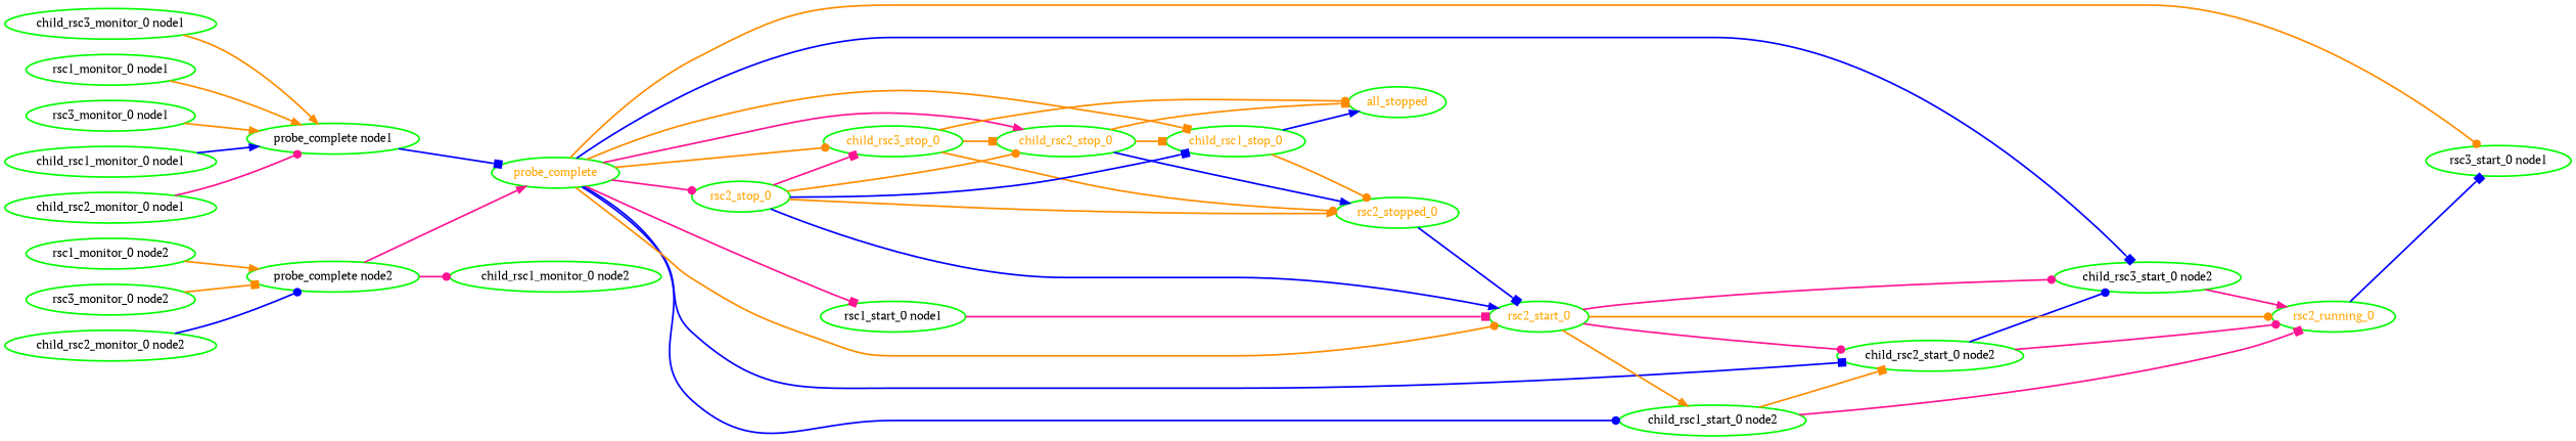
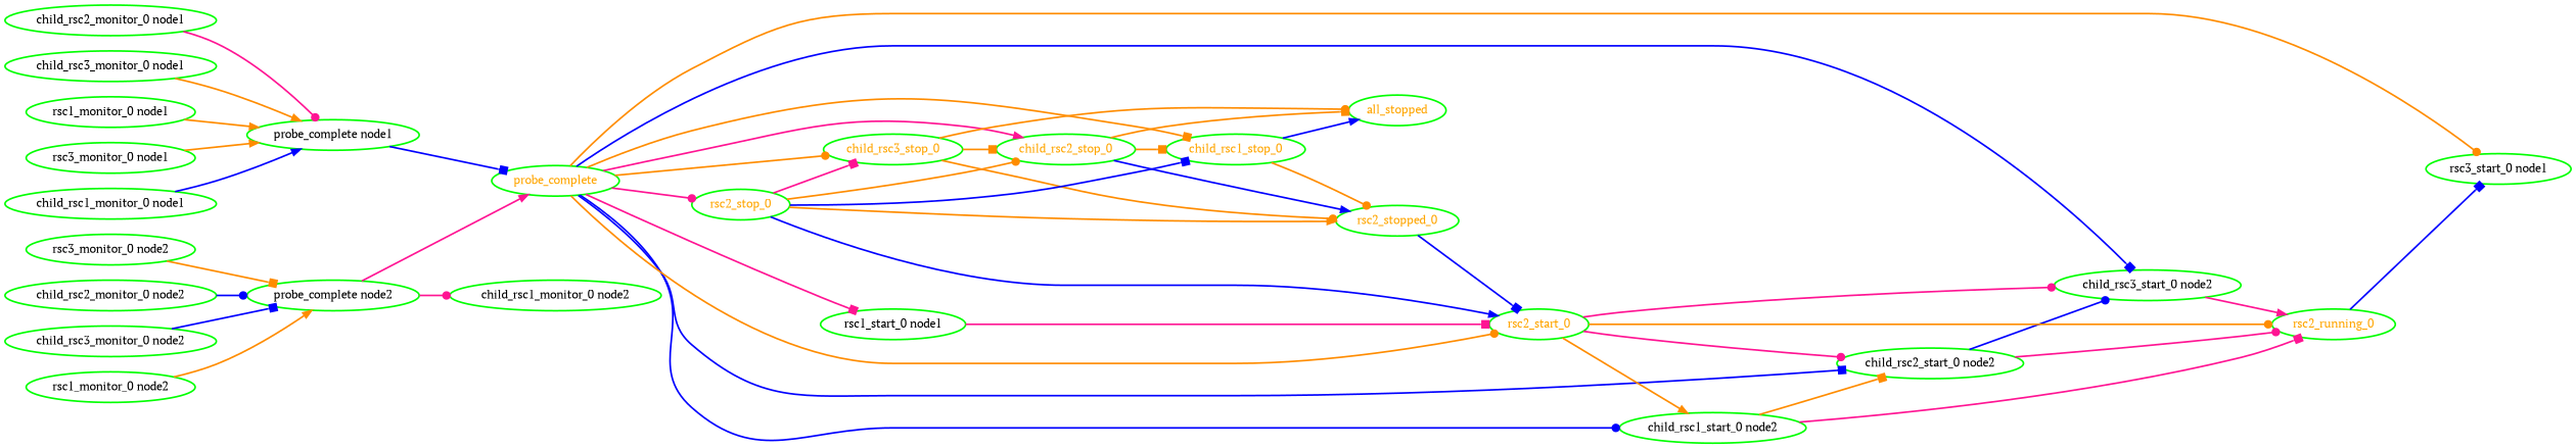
  digraph {
    fontname="PT Serif"
    rankdir=LR
    node [color=green fontcolor=black fontname="PT Serif" style=bold]
    edge [arrowhead=box color=darkorange fontname="PT Serif" style=bold]
    all_stopped [fontcolor=orange]
    "child_rsc1_monitor_0 node1"
    "probe_complete node1"
    probe_complete [fontcolor=orange]
    "child_rsc1_start_0 node2"
    "child_rsc2_start_0 node2"
    "child_rsc3_start_0 node2"
    "rsc3_start_0 node1"
    child_rsc1_stop_0 [fontcolor=orange]
    rsc2_start_0 [fontcolor=orange]
    child_rsc2_stop_0 [fontcolor=orange]
    child_rsc3_stop_0 [fontcolor=orange]
    "rsc1_start_0 node1"
    rsc2_stop_0 [fontcolor=orange]
    "probe_complete node2"
    "child_rsc1_monitor_0 node2"
    rsc2_running_0 [fontcolor=orange]
    rsc2_stopped_0 [fontcolor=orange]
    "child_rsc2_monitor_0 node1"
    "child_rsc2_monitor_0 node2"
    "child_rsc3_monitor_0 node1"
+   "child_rsc3_monitor_0 node2"
    "rsc1_monitor_0 node1"
    "rsc1_monitor_0 node2"
    "rsc3_monitor_0 node1"
    "rsc3_monitor_0 node2"
    "child_rsc1_monitor_0 node1" -> "probe_complete node1" [arrowhead=normal color=blue]
    "probe_complete node1" -> probe_complete [color=blue]
    probe_complete -> "child_rsc1_start_0 node2" [arrowhead=dot color=blue]
    probe_complete -> "child_rsc2_start_0 node2" [color=blue]
    probe_complete -> "child_rsc3_start_0 node2" [color=blue]
    probe_complete -> "rsc3_start_0 node1" [arrowhead=dot]
    probe_complete -> child_rsc1_stop_0
    probe_complete -> rsc2_start_0 [arrowhead=dot]
    probe_complete -> child_rsc2_stop_0 [arrowhead=normal color=deeppink]
    probe_complete -> child_rsc3_stop_0 [arrowhead=dot]
    probe_complete -> "rsc1_start_0 node1" [color=deeppink]
    probe_complete -> rsc2_stop_0 [arrowhead=dot color=deeppink]
    "child_rsc1_start_0 node2" -> "child_rsc2_start_0 node2"
    "child_rsc1_start_0 node2" -> rsc2_running_0 [color=deeppink]
    "child_rsc2_start_0 node2" -> "child_rsc3_start_0 node2" [arrowhead=dot color=blue]
    "child_rsc2_start_0 node2" -> rsc2_running_0 [arrowhead=dot color=deeppink]
    "child_rsc3_start_0 node2" -> rsc2_running_0 [arrowhead=normal color=deeppink]
    child_rsc1_stop_0 -> all_stopped [arrowhead=normal color=blue]
    child_rsc1_stop_0 -> rsc2_stopped_0 [arrowhead=dot]
    rsc2_start_0 -> "child_rsc1_start_0 node2" [arrowhead=normal]
    rsc2_start_0 -> "child_rsc2_start_0 node2" [arrowhead=dot color=deeppink]
    rsc2_start_0 -> "child_rsc3_start_0 node2" [arrowhead=dot color=deeppink]
    rsc2_start_0 -> rsc2_running_0 [arrowhead=dot]
    child_rsc2_stop_0 -> all_stopped
    child_rsc2_stop_0 -> child_rsc1_stop_0
    child_rsc2_stop_0 -> rsc2_stopped_0 [arrowhead=normal color=blue]
    child_rsc3_stop_0 -> all_stopped [arrowhead=dot]
    child_rsc3_stop_0 -> child_rsc2_stop_0
    child_rsc3_stop_0 -> rsc2_stopped_0 [arrowhead=dot]
    "rsc1_start_0 node1" -> rsc2_start_0 [color=deeppink]
    rsc2_stop_0 -> child_rsc1_stop_0 [color=blue]
    rsc2_stop_0 -> rsc2_start_0 [arrowhead=normal color=blue]
    rsc2_stop_0 -> child_rsc2_stop_0 [arrowhead=dot]
    rsc2_stop_0 -> child_rsc3_stop_0 [color=deeppink]
    rsc2_stop_0 -> rsc2_stopped_0 [arrowhead=normal]
    "probe_complete node2" -> probe_complete [arrowhead=normal color=deeppink]
    "probe_complete node2" -> "child_rsc1_monitor_0 node2" [arrowhead=dot color=deeppink]
    rsc2_running_0 -> "rsc3_start_0 node1" [color=blue]
    rsc2_stopped_0 -> rsc2_start_0 [color=blue]
    "child_rsc2_monitor_0 node1" -> "probe_complete node1" [arrowhead=dot color=deeppink]
    "child_rsc2_monitor_0 node2" -> "probe_complete node2" [arrowhead=dot color=blue]
    "child_rsc3_monitor_0 node1" -> "probe_complete node1" [arrowhead=normal]
+   "child_rsc3_monitor_0 node2" -> "probe_complete node2" [color=blue]
    "rsc1_monitor_0 node1" -> "probe_complete node1" [arrowhead=normal]
    "rsc1_monitor_0 node2" -> "probe_complete node2" [arrowhead=normal]
    "rsc3_monitor_0 node1" -> "probe_complete node1" [arrowhead=normal]
    "rsc3_monitor_0 node2" -> "probe_complete node2"
  }
